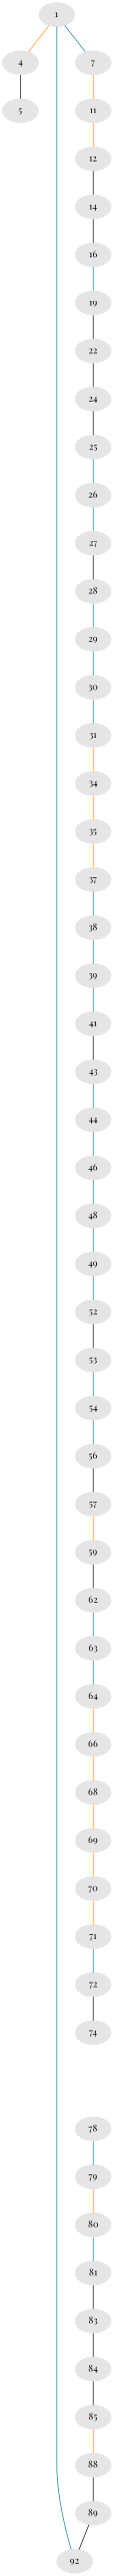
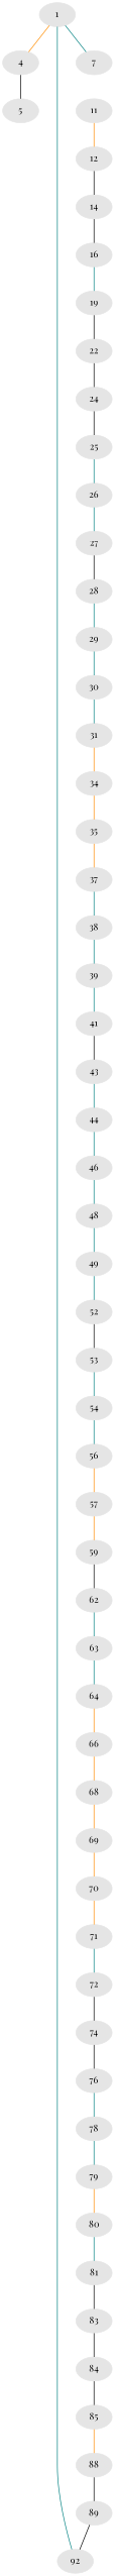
  graph {
    fontname="Playfair Display"
    node [color=gray90 fontname="Playfair Display" style=filled]
    edge [color=teal fontname="Playfair Display"]
    1 [super="+2"]
    4
    92 [super="+93"]
    7 [super="+8"]
    5 [super="+6"]
    11
    12 [super="+13"]
    14 [super="+15"]
    16 [super="+17"]
    19 [super="+20"]
    22 [super="+23"]
    24
    25
    26
    27
    28
    29
    30
    31 [super="+32"]
    34
    35 [super="+36"]
    37
    38
    39 [super="+40"]
    41 [super="+42"]
    43
    44 [super="+45"]
    46 [super="+47"]
    48
    49 [super="+50"]
    52
    53
    54 [super="+55"]
    56
    57 [super="+58"]
    59 [super="+60"]
    62
    63
    64 [super="+65"]
    66 [super="+67"]
    68
    69
    70
    71
    72 [super="+73"]
    74 [super="+75"]
+   76 [super="+77"]
    78
    79
    80
    81 [super="+82"]
    83
    84
    85 [super="+86"]
    88
    89 [super="+90"]
    1 -- 4 [color=darkorange]
    1 -- 92
    1 -- 7
    4 -- 5 [color=black]
-   7 -- 11 [color=darkorange]
    11 -- 12 [color=darkorange]
    12 -- 14 [color=black]
    14 -- 16 [color=black]
    16 -- 19
    19 -- 22 [color=black]
    22 -- 24 [color=black]
    24 -- 25 [color=black]
    25 -- 26
    26 -- 27
    27 -- 28 [color=black]
    28 -- 29
    29 -- 30
    30 -- 31
    31 -- 34 [color=darkorange]
    34 -- 35 [color=darkorange]
    35 -- 37 [color=darkorange]
    37 -- 38
    38 -- 39
    39 -- 41
    41 -- 43 [color=black]
    43 -- 44
    44 -- 46
    46 -- 48
    48 -- 49
    49 -- 52
    52 -- 53 [color=black]
    53 -- 54
    54 -- 56
-   56 -- 57 [color=black]
+   56 -- 57 [color=darkorange]
    57 -- 59 [color=darkorange]
    59 -- 62 [color=black]
    62 -- 63
    63 -- 64
    64 -- 66 [color=darkorange]
    66 -- 68 [color=darkorange]
    68 -- 69 [color=darkorange]
    69 -- 70 [color=darkorange]
    70 -- 71 [color=darkorange]
    71 -- 72
    72 -- 74 [color=black]
+   74 -- 76 [color=black]
+   76 -- 78
    78 -- 79
    79 -- 80 [color=darkorange]
    80 -- 81
    81 -- 83 [color=black]
    83 -- 84 [color=black]
    84 -- 85 [color=black]
    85 -- 88 [color=darkorange]
    88 -- 89 [color=black]
    89 -- 92 [color=black]
  }
